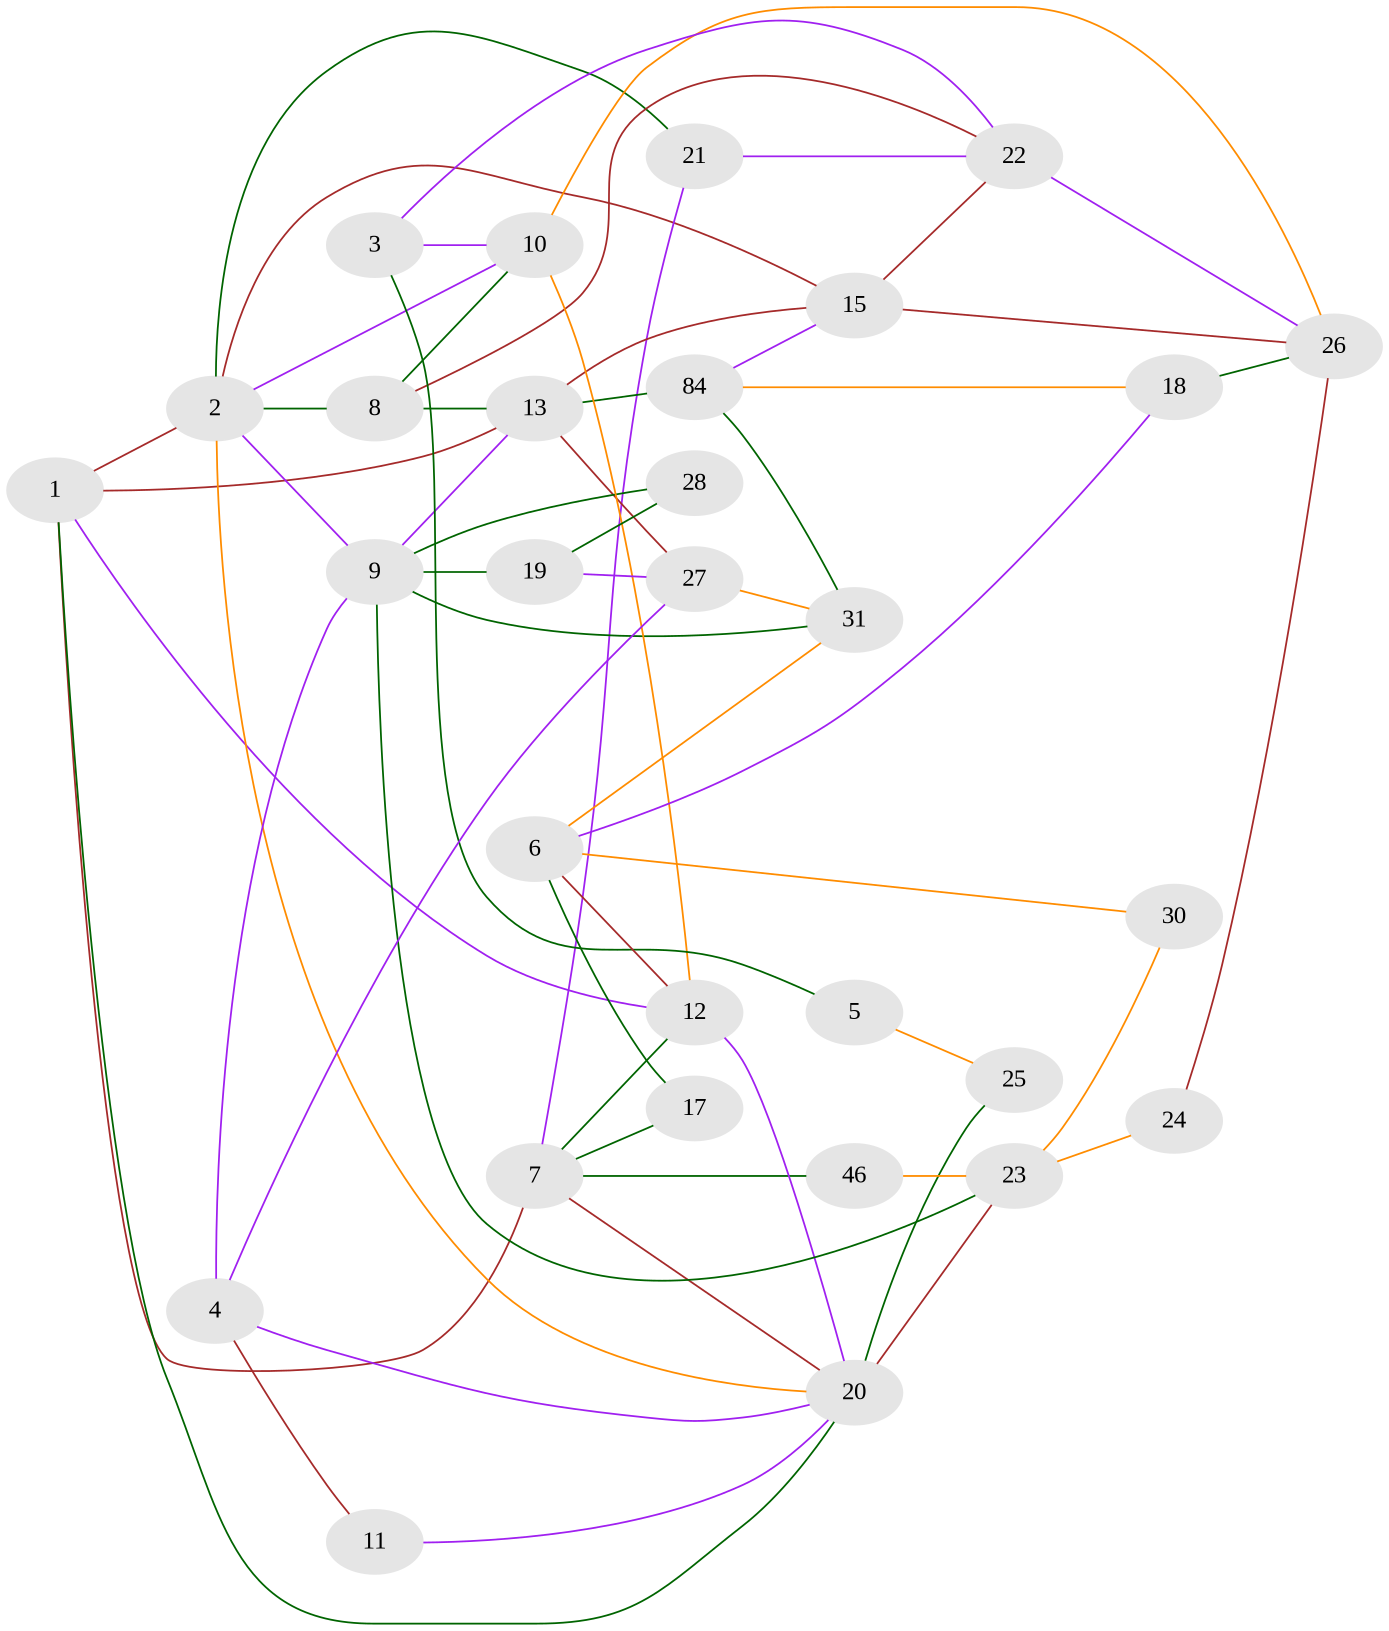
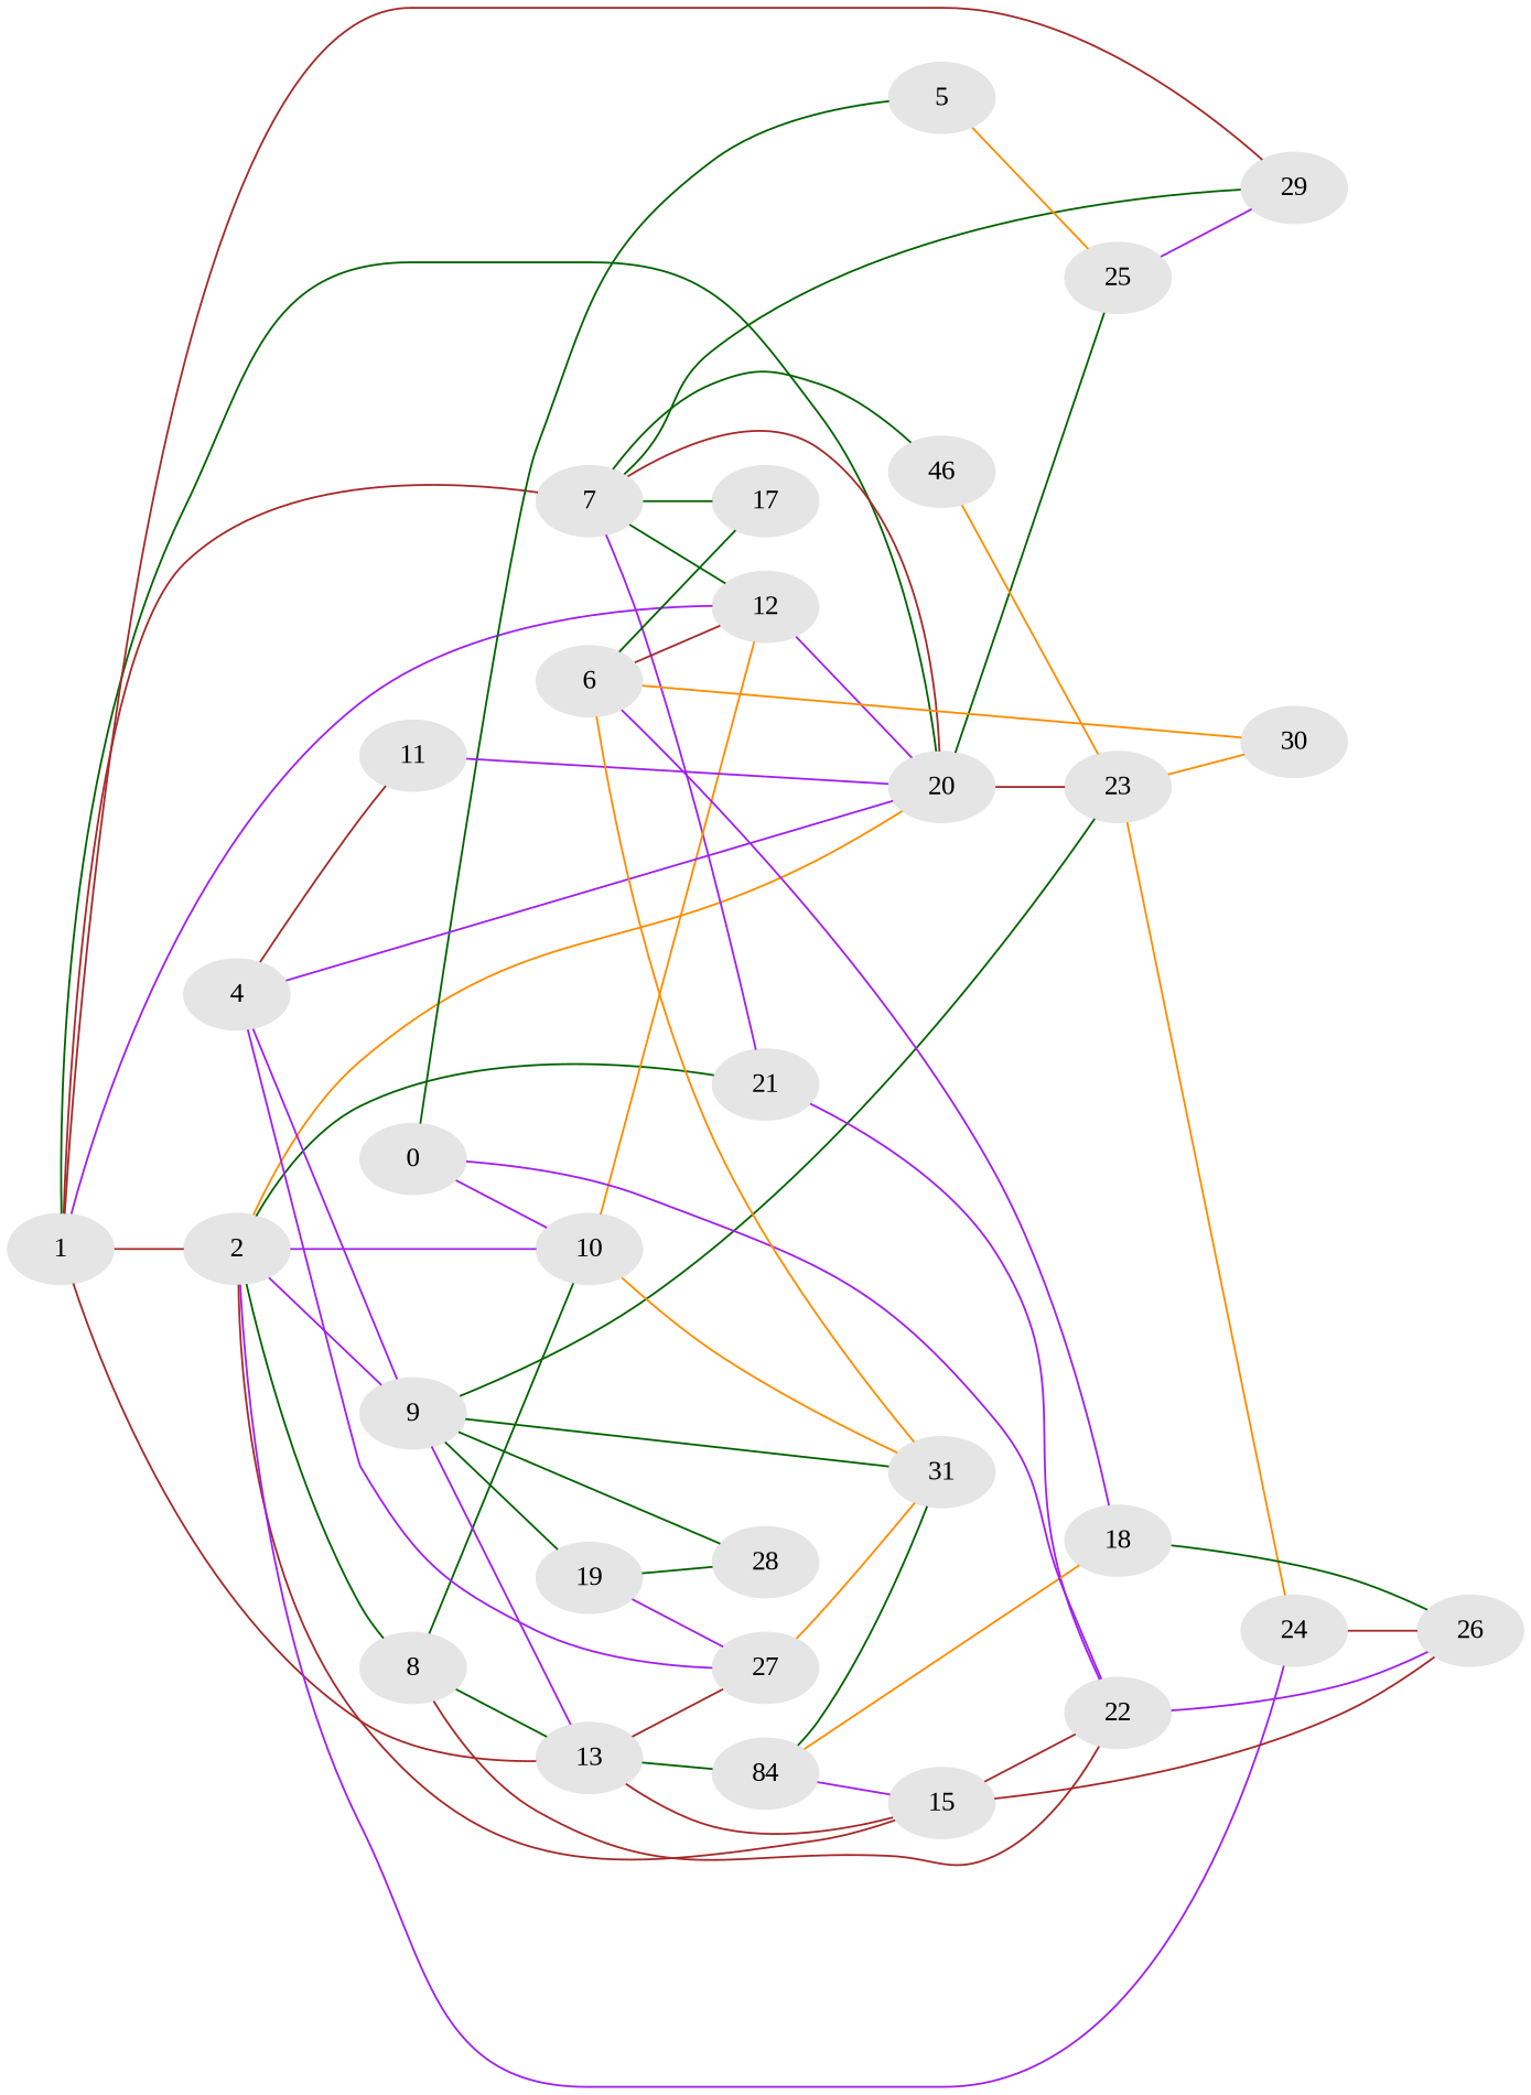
  graph {
    fontname="Liberation Serif"
    rankdir=LR
    node [color=gray90 fontname="Liberation Serif" style=filled]
    edge [color=darkgreen fontname="Liberation Serif" weight=1.0]
    1
    2
    7
    12
    13
    20
+   29
    8
    9
    10
    15
    21
    24
    17
    n15 [label=46]
    27
    n17 [label=84]
    25
    23
    22
    31
    19
    28
    26
-   3
+   3 [label=0]
    5
    4
    11
    6
    18
    30
    1 -- 2 [color=brown weight=4.0]
    1 -- 7 [color=brown]
    1 -- 12 [color=purple]
    1 -- 13 [color=brown weight=3.0]
    1 -- 20
+   1 -- 29 [color=brown]
    2 -- 20 [color=darkorange weight=3.0]
    2 -- 8
    2 -- 9 [color=purple]
    2 -- 10 [color=purple weight=2.0]
    2 -- 15 [color=brown]
    2 -- 21
+   2 -- 24 [color=purple]
    7 -- 12
    7 -- 20 [color=brown]
+   7 -- 29
    7 -- 21 [color=purple]
    7 -- 17
    7 -- n15
    12 -- 20 [color=purple]
    13 -- 15 [color=brown]
    13 -- 27 [color=brown]
    13 -- n17
    20 -- 25
    20 -- 23 [color=brown]
    8 -- 13 [weight=2.0]
    8 -- 10
    8 -- 22 [color=brown]
    9 -- 13 [color=purple]
    9 -- 23
    9 -- 31
    9 -- 19
    9 -- 28
    10 -- 12 [color=darkorange]
-   10 -- 26 [color=darkorange]
+   10 -- 31 [color=darkorange]
    15 -- 22 [color=brown]
    15 -- 26 [color=brown]
    21 -- 22 [color=purple]
    24 -- 26 [color=brown]
    n15 -- 23 [color=darkorange]
    27 -- 31 [color=darkorange]
    n17 -- 15 [color=purple]
    n17 -- 31
    n17 -- 18 [color=darkorange]
+   25 -- 29 [color=purple]
    23 -- 24 [color=darkorange]
    23 -- 30 [color=darkorange]
    22 -- 26 [color=purple]
    19 -- 27 [color=purple]
    19 -- 28
    3 -- 10 [color=purple]
    3 -- 22 [color=purple]
    3 -- 5
    5 -- 25 [color=darkorange]
    4 -- 20 [color=purple]
    4 -- 9 [color=purple]
    4 -- 27 [color=purple]
    4 -- 11 [color=brown]
    11 -- 20 [color=purple]
    6 -- 12 [color=brown]
    6 -- 17
    6 -- 31 [color=darkorange]
    6 -- 18 [color=purple]
    6 -- 30 [color=darkorange]
    18 -- 26 [weight=2.0]
  }
